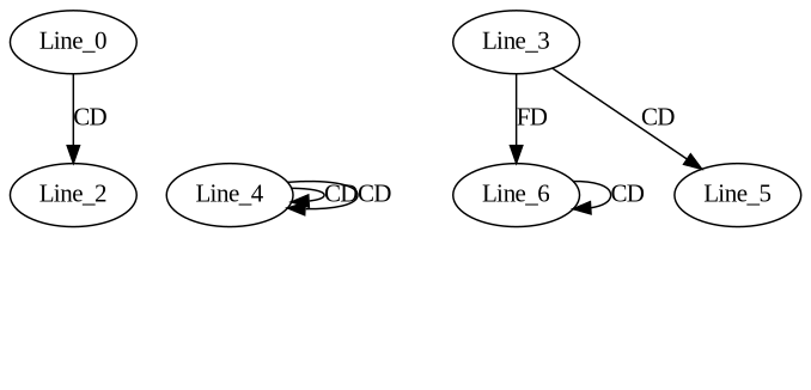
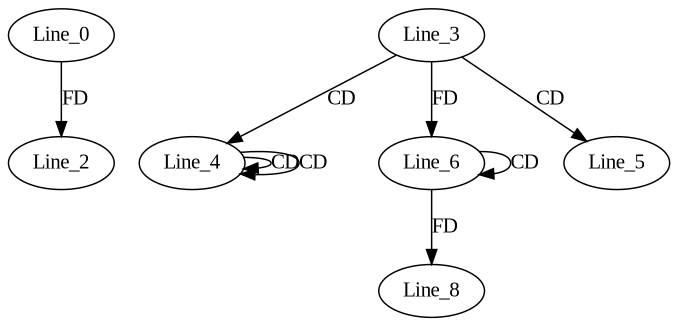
  digraph {
    fontname="Liberation Serif"
    node [fontname="Liberation Serif"]
    edge [fontname="Liberation Serif"]
    Line_0
    Line_2
    Line_3
    Line_4
    Line_6
    n6 [label=Line_5]
-   Line_0 -> Line_2 [label=CD]
+   Line_8
+   Line_0 -> Line_2 [label=FD]
+   Line_3 -> Line_4 [label=CD]
    Line_3 -> Line_6 [label=FD]
    Line_3 -> n6 [label=CD]
    Line_4 -> Line_4 [label=CD]
    Line_4 -> Line_4 [label=CD]
    Line_6 -> Line_6 [label=CD]
+   Line_6 -> Line_8 [label=FD]
  }
